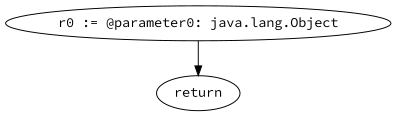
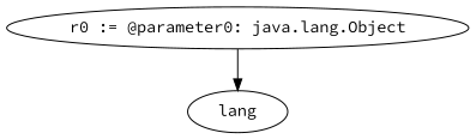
  digraph {
    fontname="Source Code Pro"
    node [fontname="Source Code Pro"]
    "r0 := @parameter0: java.lang.Object"
-   return
+   return [label=lang]
    "r0 := @parameter0: java.lang.Object" -> return [fontname="Source Code Pro"]
  }
